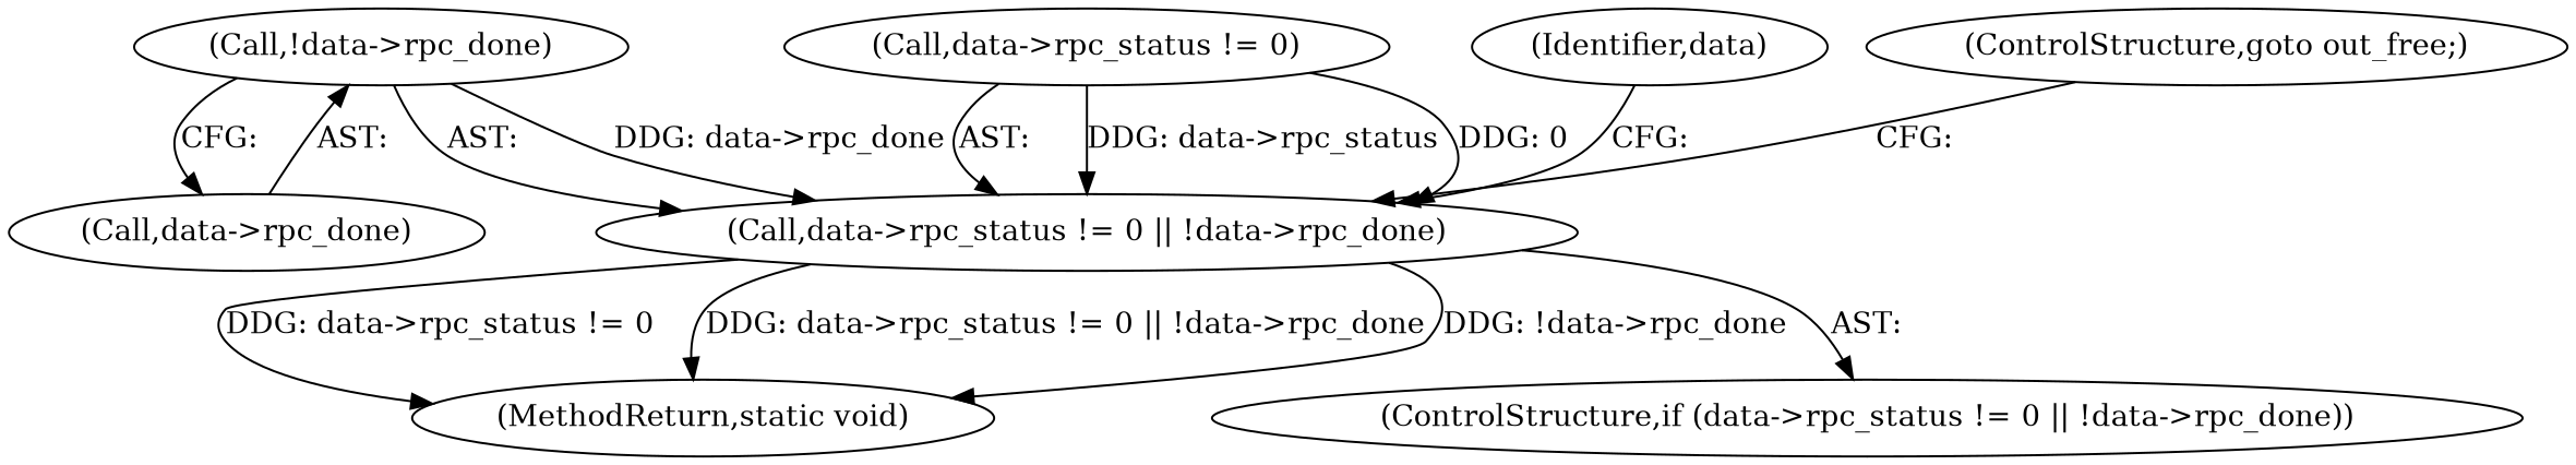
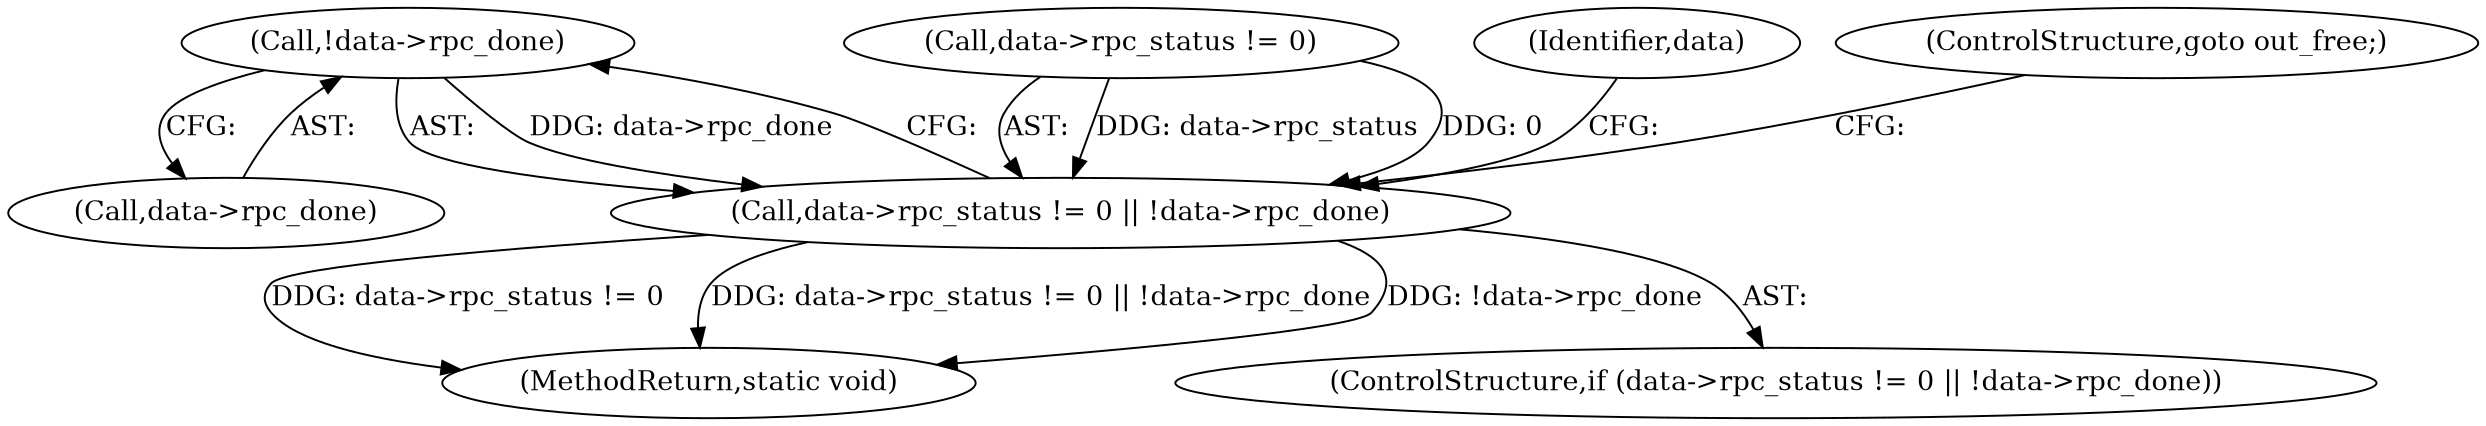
  digraph {
    n1 [label="(Call,!data->rpc_done)"]
    n2 [label="(Call,data->rpc_status != 0 || !data->rpc_done)"]
    n3 [label="(Call,data->rpc_done)"]
    n4 [label="(MethodReturn,static void)"]
    n5 [label="(ControlStructure,if (data->rpc_status != 0 || !data->rpc_done))"]
    n6 [label="(Call,data->rpc_status != 0)"]
    n7 [label="(Identifier,data)"]
    n8 [label="(ControlStructure,goto out_free;)"]
    n1 -> n2 [label="AST: "]
    n1 -> n2 [label="DDG: data->rpc_done"]
    n1 -> n3 [label="CFG: "]
+   n2 -> n1 [label="CFG: "]
    n2 -> n4 [label="DDG: data->rpc_status != 0"]
    n2 -> n4 [label="DDG: data->rpc_status != 0 || !data->rpc_done"]
    n2 -> n4 [label="DDG: !data->rpc_done"]
    n2 -> n5 [label="AST: "]
    n3 -> n1 [label="AST: "]
    n6 -> n2 [label="AST: "]
    n6 -> n2 [label="DDG: data->rpc_status"]
    n6 -> n2 [label="DDG: 0"]
    n7 -> n2 [label="CFG: "]
    n8 -> n2 [label="CFG: "]
  }
